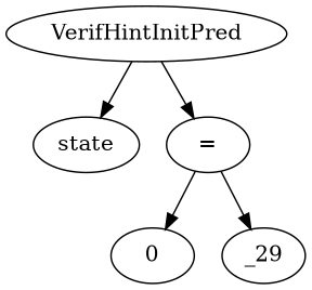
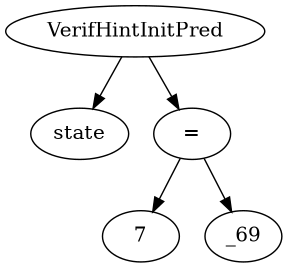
  digraph {
    n1 [label=state]
    n2 [label=VerifHintInitPred]
    n3 [label="="]
-   n4 [label=0]
-   n5 [label=_29]
+   n4 [label=7]
+   n5 [label=_69]
    n2 -> n1
    n2 -> n3
    n3 -> n4
    n3 -> n5
  }
